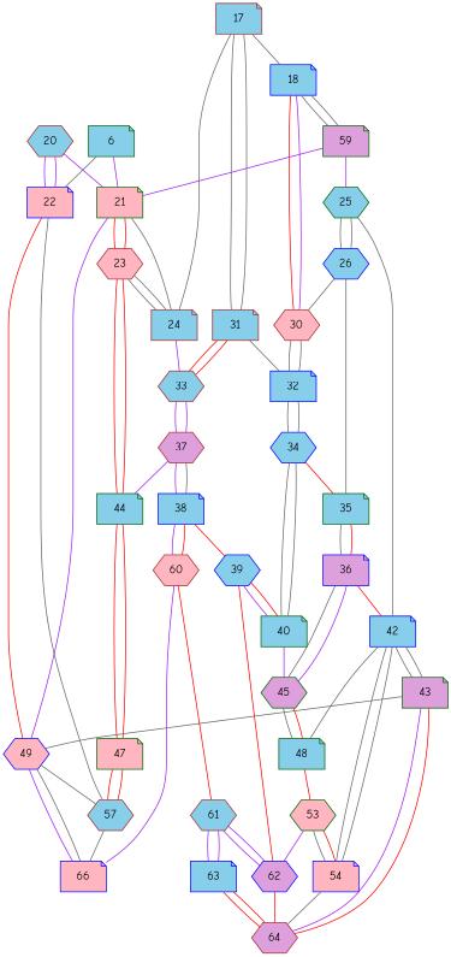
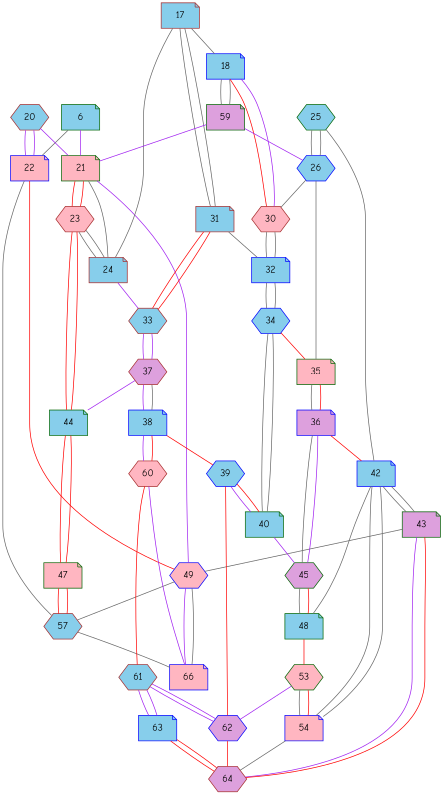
  graph {
    fontname="Comic Neue"
    node [color=blue fillcolor=skyblue fontname="Comic Neue" shape=note style=filled]
    edge [color=gray40 fontname="Comic Neue"]
    6 [color=darkgreen super="+1"]
    21 [color=darkgreen fillcolor=lightpink super="+8+9"]
    22 [fillcolor=lightpink super="+3+11"]
    24 [color=brown super="+16"]
    23 [color=brown fillcolor=lightpink shape=hexagon]
    49 [fillcolor=lightpink shape=hexagon super="+4+10"]
    57 [color=brown shape=hexagon super="+50+46"]
    17 [color=brown]
    18
    31 [color=brown]
    n11 [color=darkgreen fillcolor=plum label=59 super="+15"]
    30 [color=brown fillcolor=lightpink shape=hexagon]
    33 [color=brown shape=hexagon]
    32
    25 [color=darkgreen shape=hexagon super="+14"]
    26 [shape=hexagon]
    42 [super="+41"]
    20 [color=brown shape=hexagon]
    44 [color=darkgreen]
    66 [fillcolor=lightpink super="+58+59"]
    47 [color=darkgreen fillcolor=lightpink]
    37 [color=brown fillcolor=plum shape=hexagon]
-   35 [color=darkgreen super="+27"]
+   35 [color=darkgreen fillcolor=lightpink super="+27"]
    43 [color=darkgreen fillcolor=plum super="+12"]
    48 [color=darkgreen]
    54 [fillcolor=lightpink]
    36 [fillcolor=plum super="+28"]
    34 [shape=hexagon]
    40 [color=darkgreen]
    38
    45 [color=darkgreen fillcolor=plum shape=hexagon]
    39 [shape=hexagon]
    60 [color=brown fillcolor=lightpink shape=hexagon]
    62 [fillcolor=plum shape=hexagon super="+52"]
    61 [color=brown shape=hexagon]
    64 [color=brown fillcolor=plum shape=hexagon super="+56+55"]
    53 [color=darkgreen fillcolor=lightpink shape=hexagon]
    63
    6 -- 21 [color=purple]
    6 -- 22 [weight=2]
    21 -- 24
    21 -- 23 [color=red]
    21 -- 23 [color=red]
    21 -- 49 [color=purple]
    22 -- 49 [color=red]
    22 -- 57
    24 -- 33 [color=purple]
    23 -- 24
    23 -- 24
    23 -- 44 [color=red]
    23 -- 44 [color=red]
    49 -- 57
    49 -- 66 [color=purple]
    49 -- 66
    57 -- 66
    17 -- 24
    17 -- 18
    17 -- 31
    17 -- 31
    18 -- n11
    18 -- n11
    18 -- 30 [color=red]
    18 -- 30 [color=purple]
    31 -- 33 [color=red]
    31 -- 33 [color=red]
    31 -- 32
    n11 -- 21 [color=purple]
-   n11 -- 25 [color=purple weight=2]
+   n11 -- 26 [color=purple weight=2]
    30 -- 32
    30 -- 32
    33 -- 37 [color=purple]
    33 -- 37 [color=purple]
    32 -- 34
    32 -- 34
    25 -- 26
    25 -- 26
    25 -- 42
    26 -- 30
    26 -- 35
    42 -- 43 [weight=2]
    42 -- 43
    42 -- 48
    42 -- 54
    42 -- 54
    20 -- 21 [color=purple]
    20 -- 22 [color=purple weight=2]
    20 -- 22 [color=purple]
    44 -- 47 [color=red]
    44 -- 47 [color=red]
    47 -- 57 [color=red weight=2]
    47 -- 57 [color=red]
    37 -- 44 [color=purple]
    37 -- 38 [color=purple]
    37 -- 38
    35 -- 36 [weight=2]
    35 -- 36 [color=red]
    43 -- 49 [weight=3]
    43 -- 64 [color=purple]
    43 -- 64 [color=red]
    48 -- 53 [color=red]
    54 -- 64
    36 -- 42 [color=red]
    36 -- 45
    36 -- 45 [color=purple]
    34 -- 35 [color=red]
    34 -- 40
    34 -- 40
    40 -- 45 [color=purple]
    38 -- 39 [color=red]
    38 -- 60 [color=purple]
    38 -- 60 [color=red]
    45 -- 48
    45 -- 48 [color=red]
    39 -- 40 [color=purple]
    39 -- 40 [color=red]
    39 -- 62 [color=red]
    60 -- 66 [color=purple]
    60 -- 61 [color=red]
    62 -- 64 [color=red weight=2]
    61 -- 62 [color=purple]
    61 -- 62 [color=purple]
    61 -- 63 [color=purple]
    61 -- 63 [color=purple]
    53 -- 54
    53 -- 54 [color=red]
    53 -- 62 [color=purple]
    63 -- 64 [color=red]
    63 -- 64 [color=red]
  }
